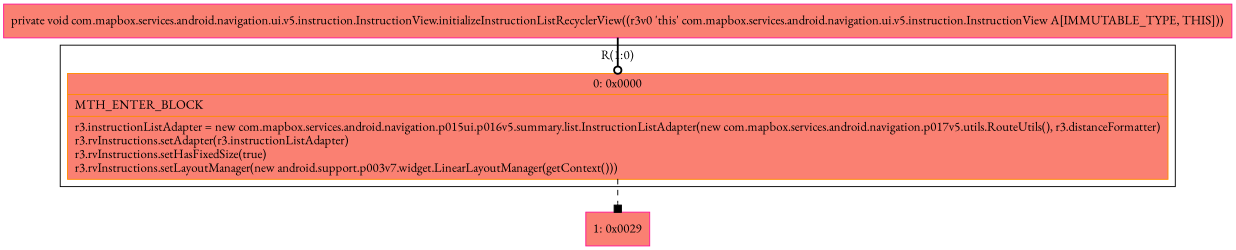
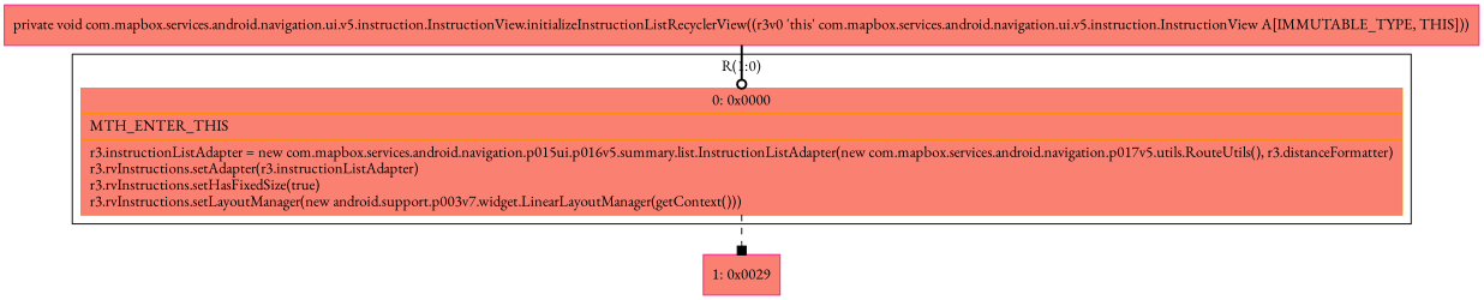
  digraph {
    fontname="EB Garamond"
    node [color=deeppink shape=record style=filled fillcolor=salmon fontname="EB Garamond"]
    edge [fontname="EB Garamond"]
-   n1 [color=darkorange label="{0\:\ 0x0000|MTH_ENTER_BLOCK\l|r3.instructionListAdapter = new com.mapbox.services.android.navigation.p015ui.p016v5.summary.list.InstructionListAdapter(new com.mapbox.services.android.navigation.p017v5.utils.RouteUtils(), r3.distanceFormatter)\lr3.rvInstructions.setAdapter(r3.instructionListAdapter)\lr3.rvInstructions.setHasFixedSize(true)\lr3.rvInstructions.setLayoutManager(new android.support.p003v7.widget.LinearLayoutManager(getContext()))\l}"]
+   n1 [color=darkorange label="{0\:\ 0x0000|MTH_ENTER_THIS\l|r3.instructionListAdapter = new com.mapbox.services.android.navigation.p015ui.p016v5.summary.list.InstructionListAdapter(new com.mapbox.services.android.navigation.p017v5.utils.RouteUtils(), r3.distanceFormatter)\lr3.rvInstructions.setAdapter(r3.instructionListAdapter)\lr3.rvInstructions.setHasFixedSize(true)\lr3.rvInstructions.setLayoutManager(new android.support.p003v7.widget.LinearLayoutManager(getContext()))\l}"]
    n2 [label="{1\:\ 0x0029}"]
    n3 [label="{private void com.mapbox.services.android.navigation.ui.v5.instruction.InstructionView.initializeInstructionListRecyclerView((r3v0 'this' com.mapbox.services.android.navigation.ui.v5.instruction.InstructionView A[IMMUTABLE_TYPE, THIS])) }"]
    subgraph cluster_1 {
      label="R(1:0)"
      n1
    }
    n1 -> n2 [style=dashed arrowhead=box]
    n3 -> n1 [style=bold arrowhead=odot]
  }
